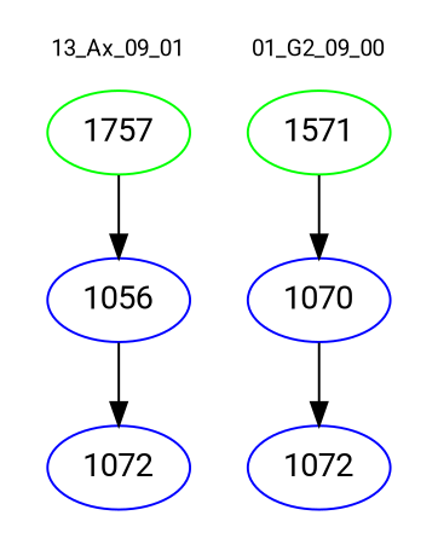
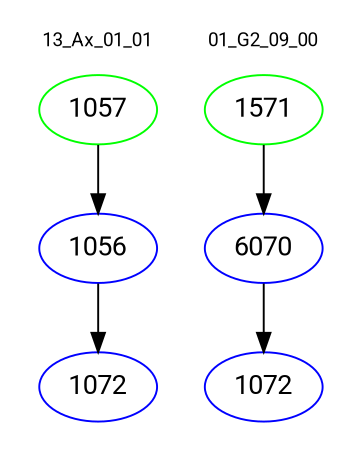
  digraph {
    fontname=Roboto
    node [color=blue fontname=Roboto]
    edge [color=black fontname=Roboto]
-   n1 [color=green label=1757]
+   n1 [color=green label=1057]
    n2 [label=1056]
    n3 [label=1072]
    n4 [color=green label=1571]
-   n5 [label=1070]
+   n5 [label=6070]
    n6 [label=1072]
    subgraph cluster_1 {
      color=white
      fontsize=10
-     label="13_Ax_09_01"
+     label="13_Ax_01_01"
      n1
      n2
      n3
    }
    subgraph cluster_2 {
      color=white
      fontsize=10
      label="01_G2_09_00"
      n4
      n5
      n6
    }
    n1 -> n2
    n2 -> n3
    n4 -> n5
    n5 -> n6
  }
